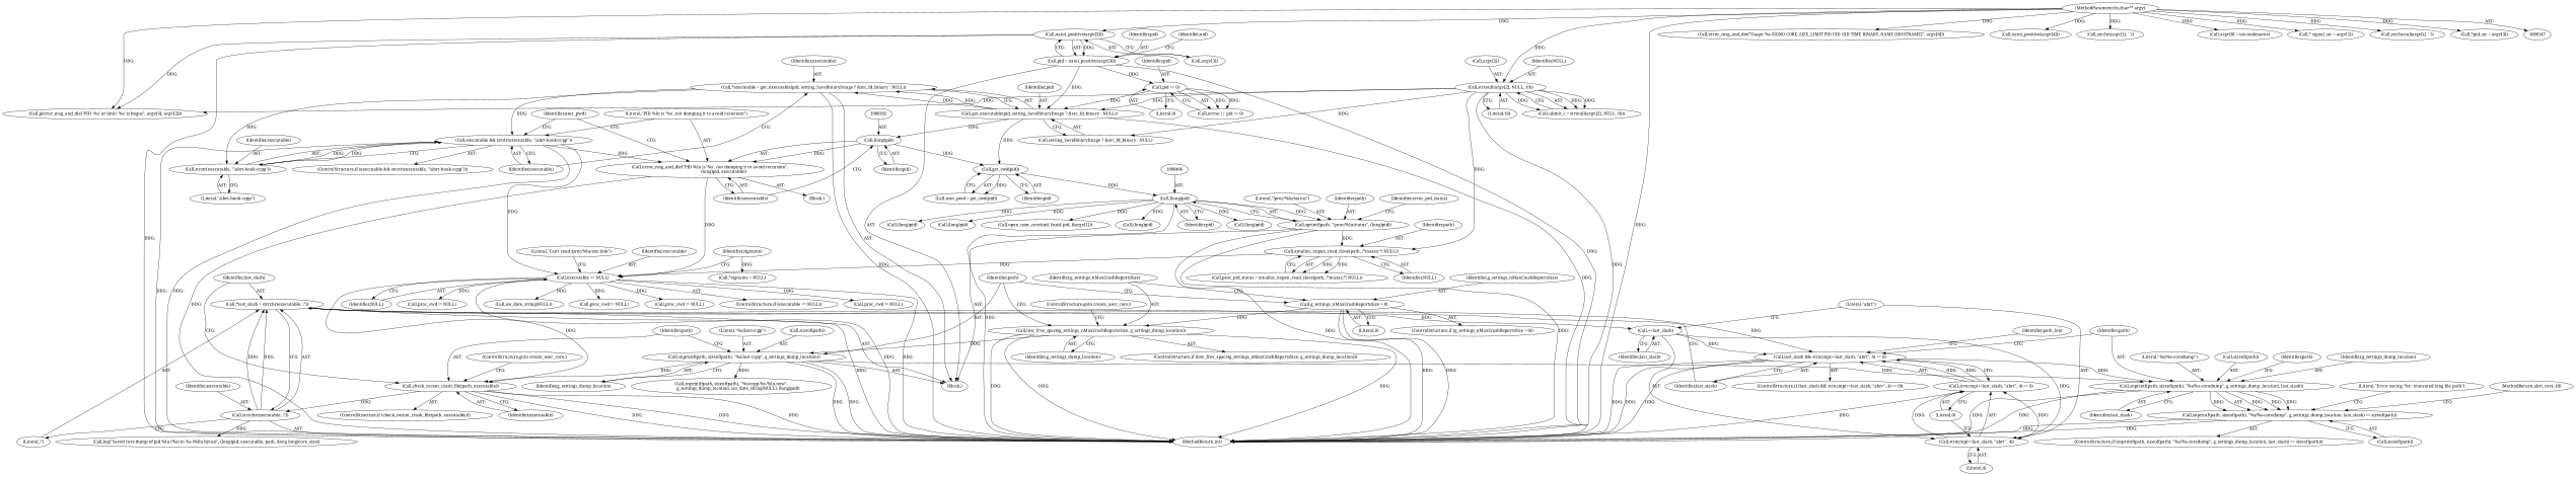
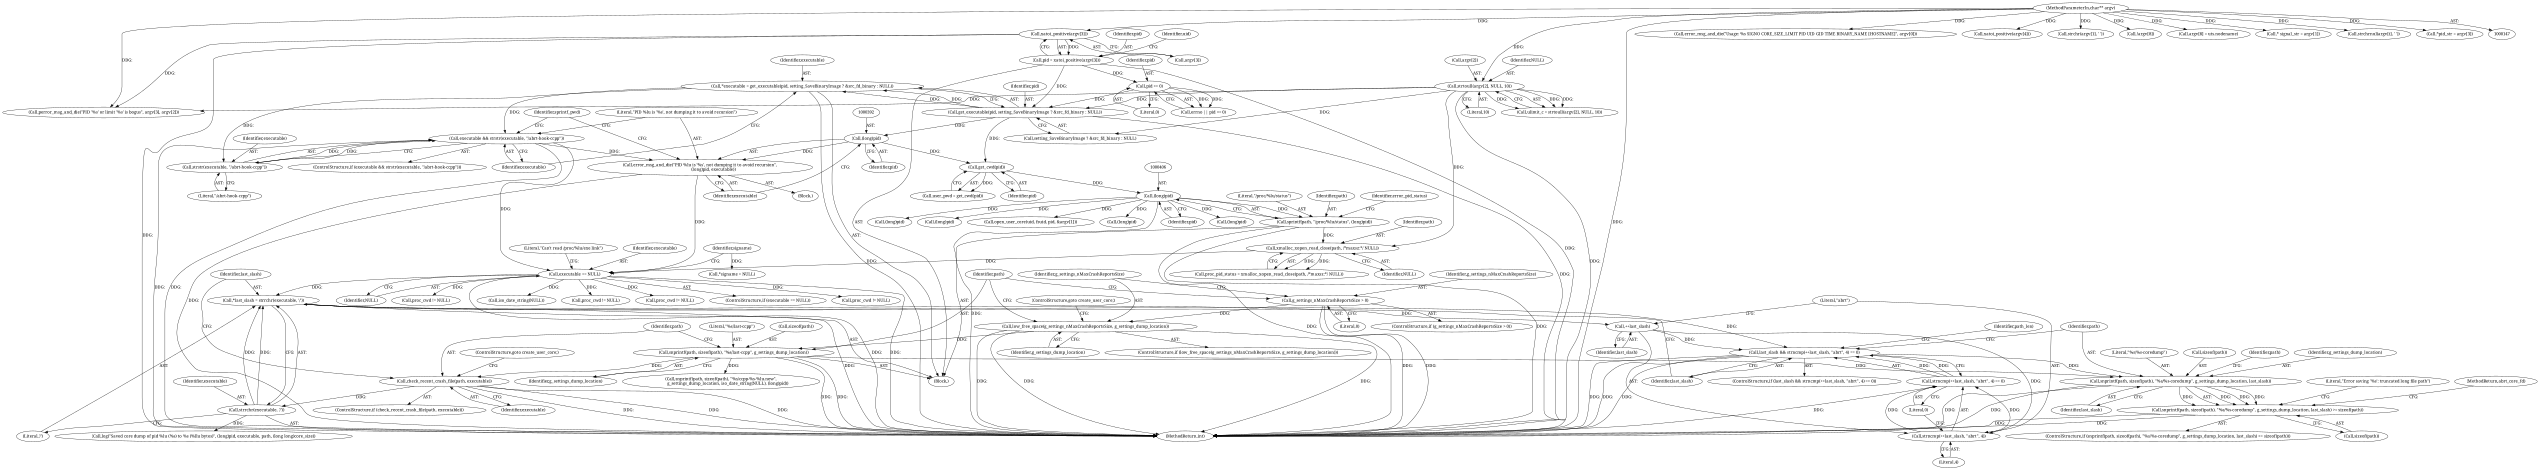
  digraph {
    fontname="Noto Serif"
    node [fontname="Noto Serif"]
    edge [fontname="Noto Serif"]
    n1 [label="(Call,*last_slash = strrchr(executable, '/'))"]
    n2 [label="(Call,strrchr(executable, '/'))"]
    n3 [label="(Call,last_slash && strncmp(++last_slash, \"abrt\", 4) == 0)"]
    n4 [label="(Call,++last_slash)"]
    n5 [label="(MethodReturn,int)"]
    n6 [label="(Block,)"]
    n7 [label="(Literal,'/')"]
    n8 [label="(Call,log(\"Saved core dump of pid %lu (%s) to %s (%llu bytes)\", (long)pid, executable, path, (long long)core_size))"]
    n9 [label="(Call,snprintf(path, sizeof(path), \"%s/%s-coredump\", g_settings_dump_location, last_slash))"]
    n10 [label="(Call,strncmp(++last_slash, \"abrt\", 4) == 0)"]
    n11 [label="(Identifier,last_slash)"]
    n12 [label="(ControlStructure,if (last_slash && strncmp(++last_slash, \"abrt\", 4) == 0))"]
    n13 [label="(Call,strncmp(++last_slash, \"abrt\", 4))"]
    n14 [label="(Identifier,last_slash)"]
    n15 [label="(Call,check_recent_crash_file(path, executable))"]
    n16 [label="(ControlStructure,if (check_recent_crash_file(path, executable)))"]
    n17 [label="(Identifier,executable)"]
    n18 [label="(Call,snprintf(path, sizeof(path), \"%s/last-ccpp\", g_settings_dump_location))"]
    n19 [label="(Identifier,g_settings_dump_location)"]
    n20 [label="(Call,snprintf(path, sizeof(path), \"%s/ccpp-%s-%lu.new\",\n            g_settings_dump_location, iso_date_string(NULL), (long)pid))"]
    n21 [label="(Call,snprintf(path, sizeof(path), \"%s/%s-coredump\", g_settings_dump_location, last_slash) >= sizeof(path))"]
    n22 [label="(Identifier,last_slash)"]
    n23 [label="(Call,low_free_space(g_settings_nMaxCrashReportsSize, g_settings_dump_location))"]
    n24 [label="(ControlStructure,if (low_free_space(g_settings_nMaxCrashReportsSize, g_settings_dump_location)))"]
    n25 [label="(Identifier,g_settings_dump_location)"]
    n26 [label="(Call,g_settings_nMaxCrashReportsSize > 0)"]
    n27 [label="(Literal,0)"]
    n28 [label="(ControlStructure,if (g_settings_nMaxCrashReportsSize > 0))"]
    n29 [label="(Call,executable == NULL)"]
    n30 [label="(Call,proc_cwd != NULL)"]
    n31 [label="(Identifier,NULL)"]
    n32 [label="(Call,proc_cwd != NULL)"]
    n33 [label="(Call,iso_date_string(NULL))"]
    n34 [label="(Call,proc_cwd != NULL)"]
    n35 [label="(Call,proc_cwd != NULL)"]
    n36 [label="(ControlStructure,if (executable == NULL))"]
    n37 [label="(Call,*signame = NULL)"]
    n38 [label="(Call,error_msg_and_die(\"PID %lu is '%s', not dumping it to avoid recursion\",\n                        (long)pid, executable))"]
    n39 [label="(Block,)"]
    n40 [label="(Identifier,executable)"]
    n41 [label="(Call,(long)pid)"]
    n42 [label="(Call,get_cwd(pid))"]
    n43 [label="(Identifier,pid)"]
    n44 [label="(Call,(long)pid)"]
    n45 [label="(Identifier,pid)"]
    n46 [label="(Call,user_pwd = get_cwd(pid))"]
    n47 [label="(Call,get_executable(pid, setting_SaveBinaryImage ? &src_fd_binary : NULL))"]
    n48 [label="(Call,*executable = get_executable(pid, setting_SaveBinaryImage ? &src_fd_binary : NULL))"]
    n49 [label="(Call,setting_SaveBinaryImage ? &src_fd_binary : NULL)"]
    n50 [label="(Call,executable && strstr(executable, \"/abrt-hook-ccpp\"))"]
    n51 [label="(Call,strstr(executable, \"/abrt-hook-ccpp\"))"]
    n52 [label="(Call,pid = xatoi_positive(argv[3]))"]
    n53 [label="(Call,xatoi_positive(argv[3]))"]
    n54 [label="(Call,pid <= 0)"]
    n55 [label="(Call,argv[3])"]
    n56 [label="(Call,perror_msg_and_die(\"PID '%s' or limit '%s' is bogus\", argv[3], argv[2]))"]
    n57 [label="(Call,errno || pid <= 0)"]
    n58 [label="(Literal,0)"]
    n59 [label="(MethodParameterIn,char** argv)"]
    n60 [label="(Call,strtoull(argv[2], NULL, 10))"]
    n61 [label="(Call,error_msg_and_die(\"Usage: %s SIGNO CORE_SIZE_LIMIT PID UID GID TIME BINARY_NAME [HOSTNAME]\", argv[0]))"]
    n62 [label="(Call,xatoi_positive(argv[4]))"]
    n63 [label="(Call,strchr(argv[1], ' '))"]
+   n64 [label="(Call,!argv[8])"]
    n65 [label="(Call,argv[8] = uts.nodename)"]
    n66 [label="(Call,* signal_str = argv[1])"]
    n67 [label="(Call,strchrnul(argv[i], ' '))"]
    n68 [label="(Call,*pid_str = argv[3])"]
    1000147
    n70 [label="(Call,xmalloc_xopen_read_close(path, /*maxsz:*/ NULL))"]
    n71 [label="(Literal,10)"]
    n72 [label="(Call,ulimit_c = strtoull(argv[2], NULL, 10))"]
    n73 [label="(Call,proc_pid_status = xmalloc_xopen_read_close(path, /*maxsz:*/ NULL))"]
    n74 [label="(Identifier,NULL)"]
    n75 [label="(Identifier,executable)"]
    n76 [label="(ControlStructure,if (executable && strstr(executable, \"/abrt-hook-ccpp\")))"]
    n77 [label="(Literal,\"/abrt-hook-ccpp\")"]
    n78 [label="(Call,sprintf(path, \"/proc/%lu/status\", (long)pid))"]
    n79 [label="(Call,(long)pid)"]
    n80 [label="(Call,(long)pid)"]
    n81 [label="(Call,(long)pid)"]
    n82 [label="(Call,open_user_core(uid, fsuid, pid, &argv[1]))"]
    n83 [label="(Identifier,pid)"]
    n84 [label="(Call,(long)pid)"]
    n85 [label="(Literal,0)"]
    n86 [label="(ControlStructure,if (snprintf(path, sizeof(path), \"%s/%s-coredump\", g_settings_dump_location, last_slash) >= sizeof(path)))"]
    n87 [label="(Call,sizeof(path))"]
    n88 [label="(Literal,4)"]
    n89 [label="(Identifier,g_settings_nMaxCrashReportsSize)"]
    n90 [label="(Call,sizeof(path))"]
    n91 [label="(Identifier,error_pid_status)"]
    n92 [label="(Identifier,pid)"]
    n93 [label="(Identifier,g_settings_nMaxCrashReportsSize)"]
    n94 [label="(Literal,\"Error saving '%s': truncated long file path\")"]
    n95 [label="(Identifier,path)"]
    n96 [label="(ControlStructure,goto create_user_core;)"]
    n97 [label="(Identifier,g_settings_dump_location)"]
    n98 [label="(Identifier,pid)"]
    n99 [label="(Identifier,uid)"]
    n100 [label="(Literal,\"/proc/%lu/status\")"]
    n101 [label="(Identifier,signame)"]
-   n102 [label="(Identifier,user_pwd)"]
+   n102 [label="(Identifier,sprintf_pwd)"]
    n103 [label="(Identifier,last_slash)"]
    n104 [label="(Identifier,path)"]
    n105 [label="(Identifier,path)"]
    n106 [label="(Identifier,path)"]
    n107 [label="(Identifier,path)"]
    n108 [label="(Identifier,NULL)"]
    n109 [label="(ControlStructure,goto create_user_core;)"]
    n110 [label="(Identifier,executable)"]
    n111 [label="(Identifier,pid)"]
    n112 [label="(Literal,\"%s/%s-coredump\")"]
    n113 [label="(Identifier,executable)"]
    n114 [label="(MethodReturn,abrt_core_fd)"]
    n115 [label="(Literal,\"abrt\")"]
    n116 [label="(Literal,\"%s/last-ccpp\")"]
    n117 [label="(Identifier,path_len)"]
    n118 [label="(Literal,\"PID %lu is '%s', not dumping it to avoid recursion\")"]
    n119 [label="(Literal,\"Can't read /proc/%lu/exe link\")"]
    n120 [label="(Identifier,executable)"]
    n121 [label="(Identifier,path)"]
    n122 [label="(Identifier,executable)"]
    n123 [label="(Call,argv[2])"]
    n124 [label="(Call,sizeof(path))"]
    1000392
    1000406
    n1 -> n2 [label="CFG: "]
    n1 -> n3 [label="DDG: "]
    n1 -> n4 [label="DDG: "]
    n1 -> n5 [label="DDG: "]
    n1 -> n6 [label="AST: "]
    n2 -> n1 [label="AST: "]
    n2 -> n1 [label="DDG: "]
    n2 -> n1 [label="DDG: "]
    n2 -> n5 [label="AST: "]
    n2 -> n7 [label="CFG: "]
    n2 -> n8 [label="DDG: "]
    n3 -> n5 [label="DDG: "]
    n3 -> n5 [label="DDG: "]
    n3 -> n5 [label="DDG: "]
    n3 -> n9 [label="DDG: "]
    n3 -> n10 [label="CFG: "]
    n3 -> n11 [label="CFG: "]
    n3 -> n12 [label="AST: "]
    n4 -> n3 [label="DDG: "]
    n4 -> n13 [label="AST: "]
    n4 -> n13 [label="DDG: "]
    n4 -> n14 [label="CFG: "]
    n7 -> n1 [label="AST: "]
    n9 -> n5 [label="DDG: "]
    n9 -> n5 [label="DDG: "]
    n9 -> n21 [label="AST: "]
    n9 -> n21 [label="DDG: "]
    n9 -> n21 [label="DDG: "]
    n9 -> n21 [label="DDG: "]
    n9 -> n21 [label="DDG: "]
    n9 -> n22 [label="CFG: "]
    n10 -> n3 [label="AST: "]
    n10 -> n3 [label="DDG: "]
    n10 -> n3 [label="DDG: "]
    n10 -> n5 [label="DDG: "]
    n10 -> n85 [label="CFG: "]
    n11 -> n1 [label="CFG: "]
    n11 -> n3 [label="AST: "]
    n13 -> n10 [label="AST: "]
    n13 -> n10 [label="DDG: "]
    n13 -> n10 [label="DDG: "]
    n13 -> n88 [label="CFG: "]
    n14 -> n4 [label="AST: "]
    n15 -> n2 [label="DDG: "]
    n15 -> n5 [label="DDG: "]
    n15 -> n5 [label="DDG: "]
    n15 -> n5 [label="DDG: "]
    n15 -> n16 [label="AST: "]
    n15 -> n17 [label="CFG: "]
    n17 -> n15 [label="AST: "]
    n18 -> n5 [label="DDG: "]
    n18 -> n5 [label="DDG: "]
    n18 -> n6 [label="AST: "]
    n18 -> n9 [label="DDG: "]
    n18 -> n15 [label="DDG: "]
    n18 -> n19 [label="CFG: "]
    n18 -> n20 [label="DDG: "]
    n19 -> n18 [label="AST: "]
    n21 -> n5 [label="DDG: "]
    n21 -> n5 [label="DDG: "]
    n21 -> n86 [label="AST: "]
    n21 -> n87 [label="CFG: "]
    n22 -> n9 [label="AST: "]
    n23 -> n5 [label="DDG: "]
    n23 -> n5 [label="DDG: "]
    n23 -> n5 [label="DDG: "]
    n23 -> n18 [label="DDG: "]
    n23 -> n24 [label="AST: "]
    n23 -> n25 [label="CFG: "]
    n25 -> n23 [label="AST: "]
    n26 -> n5 [label="DDG: "]
    n26 -> n5 [label="DDG: "]
    n26 -> n23 [label="DDG: "]
    n26 -> n27 [label="CFG: "]
    n26 -> n28 [label="AST: "]
    n27 -> n26 [label="AST: "]
    n29 -> n5 [label="DDG: "]
    n29 -> n5 [label="DDG: "]
-   n29 -> n15 [label="DDG: "]
+   n29 -> n1 [label="DDG: "]
    n29 -> n30 [label="DDG: "]
    n29 -> n31 [label="CFG: "]
    n29 -> n32 [label="DDG: "]
    n29 -> n33 [label="DDG: "]
    n29 -> n34 [label="DDG: "]
    n29 -> n35 [label="DDG: "]
    n29 -> n36 [label="AST: "]
    n31 -> n29 [label="AST: "]
    n38 -> n5 [label="DDG: "]
    n38 -> n29 [label="DDG: "]
    n38 -> n39 [label="AST: "]
    n38 -> n40 [label="CFG: "]
    n40 -> n38 [label="AST: "]
    n40 -> n41 [label="CFG: "]
    n41 -> n38 [label="AST: "]
    n41 -> n38 [label="DDG: "]
    n41 -> n42 [label="DDG: "]
    n41 -> n43 [label="CFG: "]
    n42 -> n44 [label="DDG: "]
    n42 -> n45 [label="CFG: "]
    n42 -> n46 [label="AST: "]
    n42 -> n46 [label="DDG: "]
    n43 -> n41 [label="AST: "]
    n44 -> n5 [label="DDG: "]
    n44 -> n78 [label="AST: "]
    n44 -> n78 [label="DDG: "]
    n44 -> n79 [label="DDG: "]
    n44 -> n80 [label="DDG: "]
    n44 -> n81 [label="DDG: "]
    n44 -> n82 [label="DDG: "]
    n44 -> n83 [label="CFG: "]
    n44 -> n84 [label="DDG: "]
    n45 -> n42 [label="AST: "]
    n46 -> n42 [label="CFG: "]
    n47 -> n5 [label="DDG: "]
    n47 -> n41 [label="DDG: "]
    n47 -> n42 [label="DDG: "]
    n47 -> n48 [label="AST: "]
    n47 -> n48 [label="DDG: "]
    n47 -> n48 [label="DDG: "]
    n47 -> n49 [label="CFG: "]
    n48 -> n5 [label="DDG: "]
    n48 -> n6 [label="AST: "]
    n48 -> n47 [label="CFG: "]
    n48 -> n50 [label="DDG: "]
    n48 -> n51 [label="DDG: "]
    n49 -> n47 [label="AST: "]
    n50 -> n5 [label="DDG: "]
    n50 -> n5 [label="DDG: "]
    n50 -> n29 [label="DDG: "]
    n50 -> n38 [label="DDG: "]
    n50 -> n51 [label="CFG: "]
    n50 -> n75 [label="CFG: "]
    n50 -> n76 [label="AST: "]
    n51 -> n50 [label="AST: "]
    n51 -> n50 [label="DDG: "]
    n51 -> n50 [label="DDG: "]
    n51 -> n77 [label="CFG: "]
    n52 -> n5 [label="DDG: "]
    n52 -> n6 [label="AST: "]
    n52 -> n47 [label="DDG: "]
    n52 -> n53 [label="CFG: "]
    n52 -> n54 [label="DDG: "]
    n53 -> n5 [label="DDG: "]
    n53 -> n52 [label="AST: "]
    n53 -> n52 [label="DDG: "]
    n53 -> n55 [label="CFG: "]
    n53 -> n56 [label="DDG: "]
    n54 -> n47 [label="DDG: "]
    n54 -> n57 [label="AST: "]
    n54 -> n57 [label="DDG: "]
    n54 -> n57 [label="DDG: "]
    n54 -> n58 [label="CFG: "]
    n55 -> n53 [label="AST: "]
    n57 -> n54 [label="CFG: "]
    n58 -> n54 [label="AST: "]
    n59 -> n5 [label="DDG: "]
    n59 -> n53 [label="DDG: "]
    n59 -> n56 [label="DDG: "]
    n59 -> n60 [label="DDG: "]
    n59 -> n61 [label="DDG: "]
    n59 -> n62 [label="DDG: "]
    n59 -> n63 [label="DDG: "]
+   n59 -> n64 [label="DDG: "]
    n59 -> n65 [label="DDG: "]
    n59 -> n66 [label="DDG: "]
    n59 -> n67 [label="DDG: "]
    n59 -> n68 [label="DDG: "]
    n59 -> 1000147 [label="AST: "]
    n60 -> n5 [label="DDG: "]
    n60 -> n47 [label="DDG: "]
    n60 -> n49 [label="DDG: "]
    n60 -> n56 [label="DDG: "]
    n60 -> n70 [label="DDG: "]
    n60 -> n71 [label="CFG: "]
    n60 -> n72 [label="AST: "]
    n60 -> n72 [label="DDG: "]
    n60 -> n72 [label="DDG: "]
    n60 -> n72 [label="DDG: "]
    n70 -> n29 [label="DDG: "]
    n70 -> n73 [label="AST: "]
    n70 -> n73 [label="DDG: "]
    n70 -> n73 [label="DDG: "]
    n70 -> n74 [label="CFG: "]
    n71 -> n60 [label="AST: "]
    n72 -> n60 [label="CFG: "]
    n73 -> n70 [label="CFG: "]
    n74 -> n70 [label="AST: "]
    n75 -> n48 [label="CFG: "]
    n75 -> n50 [label="AST: "]
    n77 -> n51 [label="AST: "]
    n78 -> n5 [label="DDG: "]
    n78 -> n5 [label="DDG: "]
    n78 -> n6 [label="AST: "]
    n78 -> n44 [label="CFG: "]
    n78 -> n70 [label="DDG: "]
    n83 -> n44 [label="AST: "]
    n85 -> n10 [label="AST: "]
    n85 -> n13 [label="CFG: "]
    n87 -> n21 [label="AST: "]
    n88 -> n13 [label="AST: "]
    n89 -> n23 [label="AST: "]
    n89 -> n26 [label="CFG: "]
    n90 -> n18 [label="AST: "]
    n91 -> n78 [label="CFG: "]
    n92 -> n54 [label="AST: "]
    n93 -> n26 [label="AST: "]
    n94 -> n21 [label="CFG: "]
    n95 -> n9 [label="CFG: "]
    n96 -> n15 [label="CFG: "]
    n97 -> n9 [label="AST: "]
    n98 -> n47 [label="AST: "]
    n99 -> n52 [label="CFG: "]
    n100 -> n78 [label="AST: "]
    n101 -> n29 [label="CFG: "]
    n101 -> n37 [label="DDG: "]
    n102 -> n38 [label="CFG: "]
    n102 -> n50 [label="CFG: "]
    n103 -> n1 [label="AST: "]
    n103 -> n15 [label="CFG: "]
    n104 -> n3 [label="CFG: "]
    n104 -> n9 [label="AST: "]
    n105 -> n78 [label="AST: "]
    n106 -> n15 [label="AST: "]
    n106 -> n18 [label="CFG: "]
    n107 -> n18 [label="AST: "]
    n107 -> n23 [label="CFG: "]
    n107 -> n26 [label="CFG: "]
    n108 -> n60 [label="AST: "]
    n109 -> n23 [label="CFG: "]
    n110 -> n48 [label="AST: "]
    n111 -> n52 [label="AST: "]
    n112 -> n9 [label="AST: "]
    n113 -> n2 [label="AST: "]
    n114 -> n21 [label="CFG: "]
    n115 -> n4 [label="CFG: "]
    n115 -> n13 [label="AST: "]
    n116 -> n18 [label="AST: "]
    n117 -> n3 [label="CFG: "]
    n118 -> n38 [label="AST: "]
    n118 -> n50 [label="CFG: "]
    n119 -> n29 [label="CFG: "]
    n120 -> n29 [label="AST: "]
    n121 -> n70 [label="AST: "]
    n122 -> n51 [label="AST: "]
    n123 -> n60 [label="AST: "]
    n124 -> n9 [label="AST: "]
    1000392 -> n41 [label="AST: "]
    1000406 -> n44 [label="AST: "]
  }
